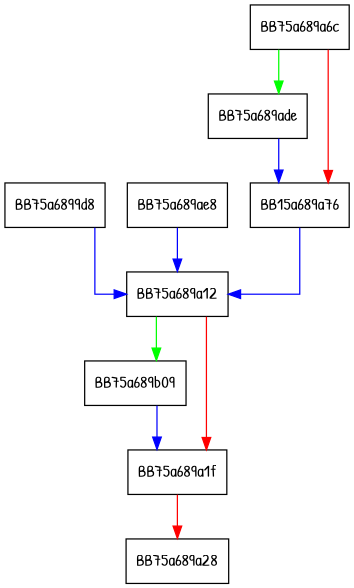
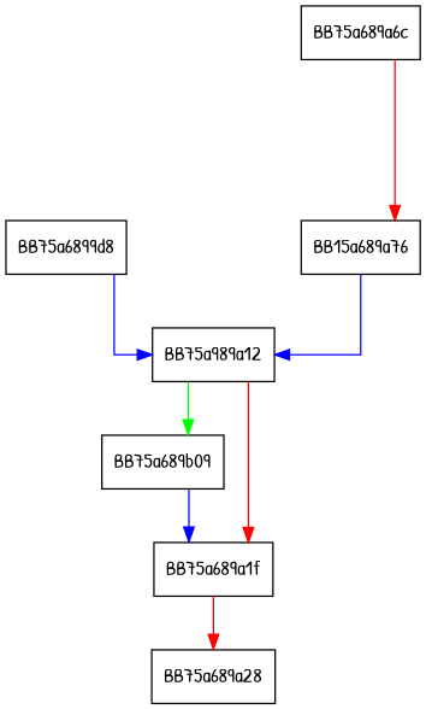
  digraph {
    fontname="Patrick Hand"
    splines=ortho
    node [fontname="Patrick Hand" shape=box]
    edge [color=blue fontname="Patrick Hand"]
    BB75a6899d8
-   BB75a689a12
+   BB75a689a12 [label=BB75a989a12]
    n3 [label=BB75a689b09]
    BB75a689a1f
-   BB75a689ae8
    BB75a689a6c
-   BB75a689ade
    n8 [label=BB15a689a76]
    BB75a689a28
    BB75a6899d8 -> BB75a689a12
    BB75a689a12 -> n3 [color=green]
    BB75a689a12 -> BB75a689a1f [color=red]
    n3 -> BB75a689a1f
    BB75a689a1f -> BB75a689a28 [color=red]
-   BB75a689ae8 -> BB75a689a12
-   BB75a689a6c -> BB75a689ade [color=green]
    BB75a689a6c -> n8 [color=red]
-   BB75a689ade -> n8
    n8 -> BB75a689a12
  }
